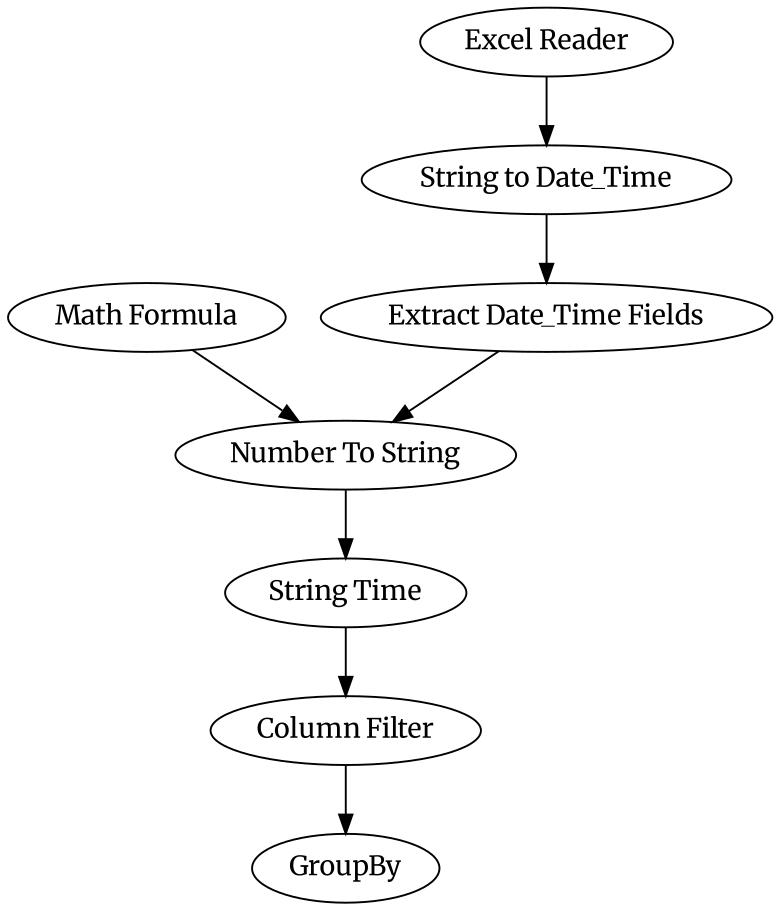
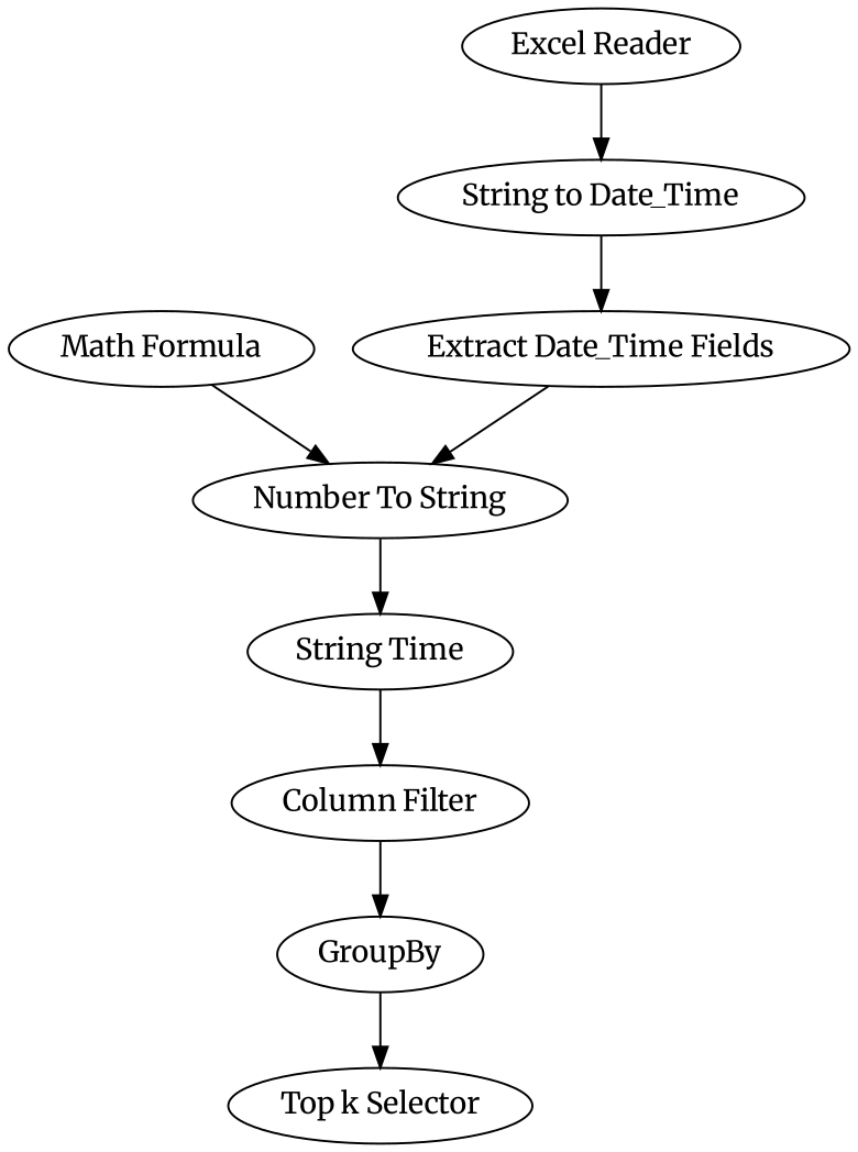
  digraph {
    fontname=Merriweather
    rankdir=TB
    node [fontname=Merriweather]
    edge [fontname=Merriweather]
    n1 [label="Extract Date_Time Fields"]
    n2 [label="Number To String"]
    n3 [label="Math Formula"]
    n4 [label="String Time"]
    n5 [label="Column Filter"]
    n6 [label=GroupBy]
+   n7 [label="Top k Selector"]
    n8 [label="String to Date_Time"]
    n9 [label="Excel Reader"]
    n1 -> n2
    n2 -> n4
    n3 -> n2
    n4 -> n5
    n5 -> n6
+   n6 -> n7
    n8 -> n1
    n9 -> n8
  }
